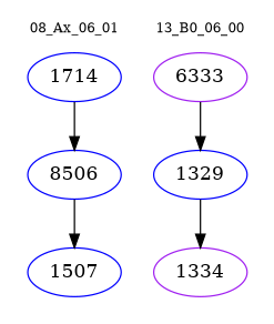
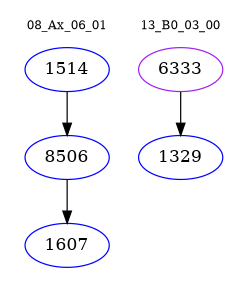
  digraph {
    node [color=blue]
    edge [color=black]
-   n1 [label=1714]
+   n1 [label=1514]
    n2 [label=8506]
-   n3 [label=1507]
+   n3 [label=1607]
    n4 [color=purple label=6333]
    n5 [label=1329]
-   n6 [color=purple label=1334]
    subgraph cluster_1 {
      color=white
      fontsize=10
      label="08_Ax_06_01"
      n1
      n2
      n3
    }
    subgraph cluster_2 {
      color=white
      fontsize=10
-     label="13_B0_06_00"
+     label="13_B0_03_00"
      n4
      n5
-     n6
    }
    n1 -> n2
    n2 -> n3
    n4 -> n5
-   n5 -> n6
  }
